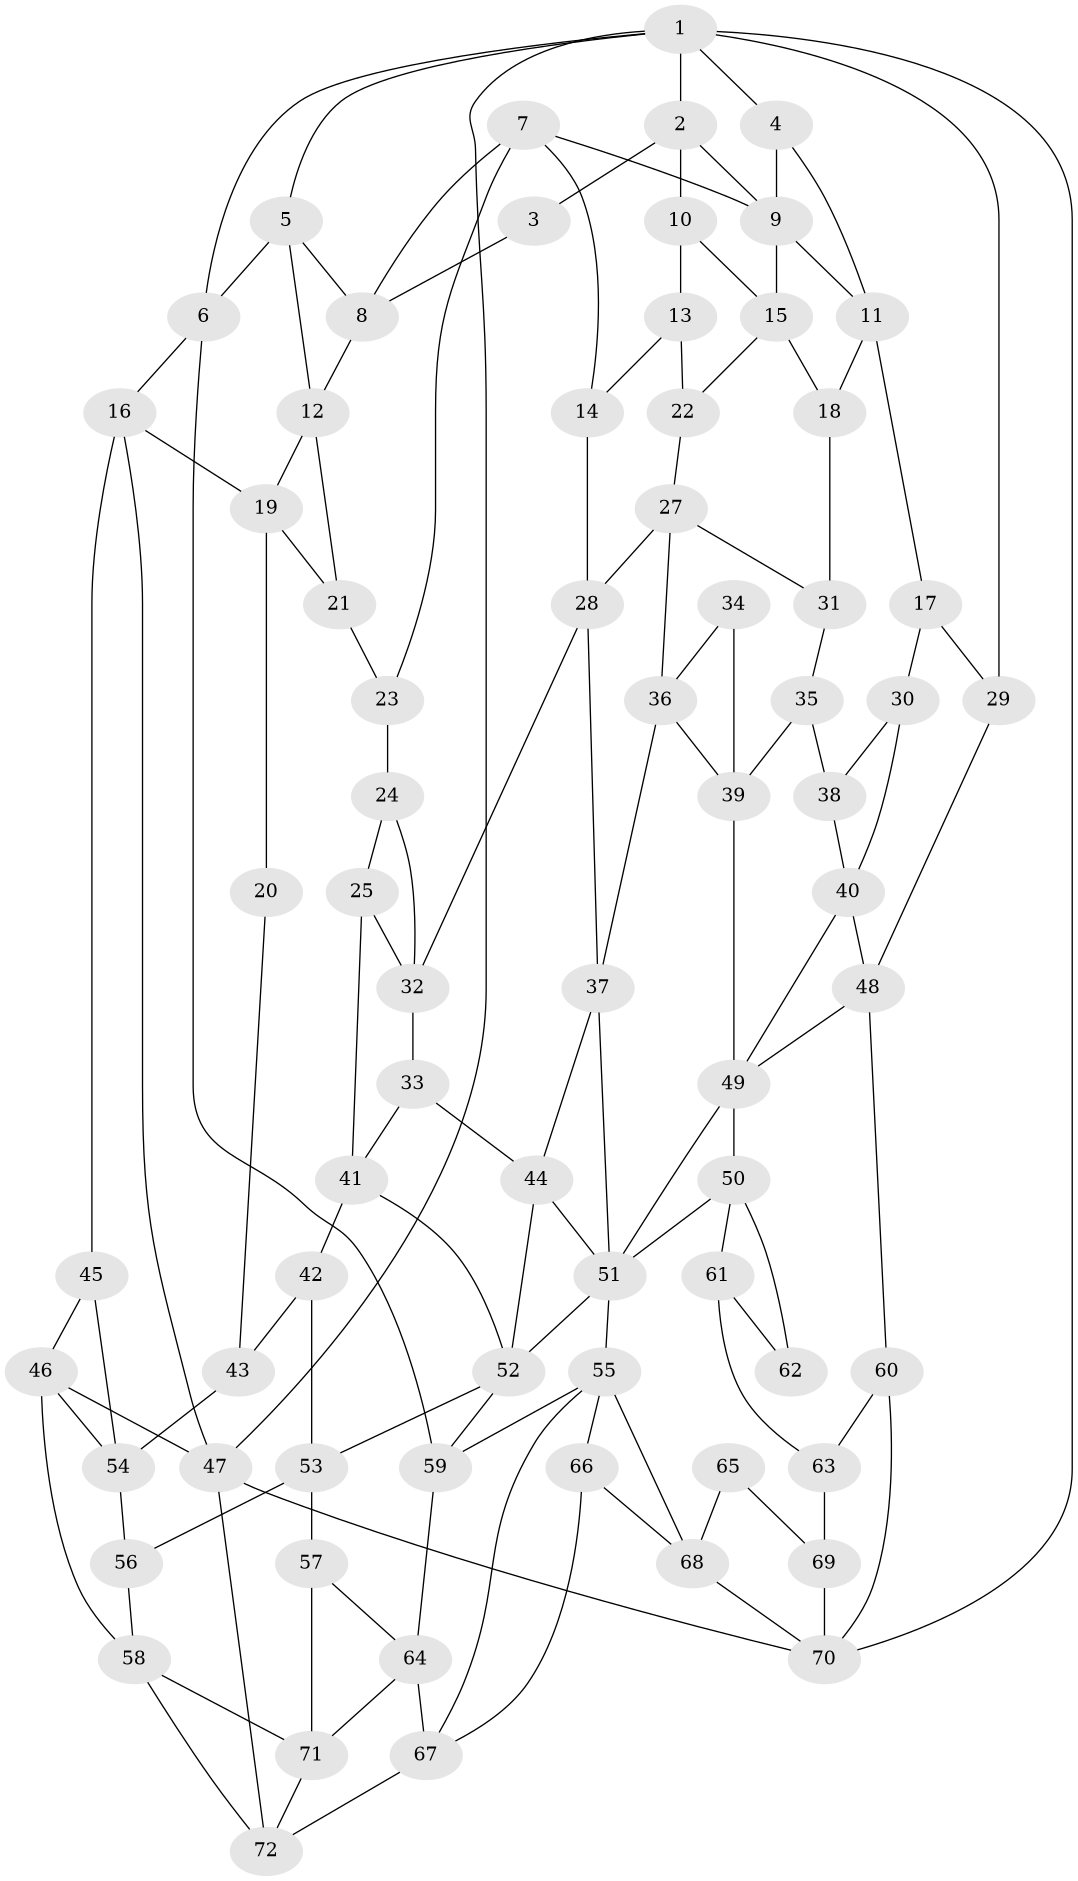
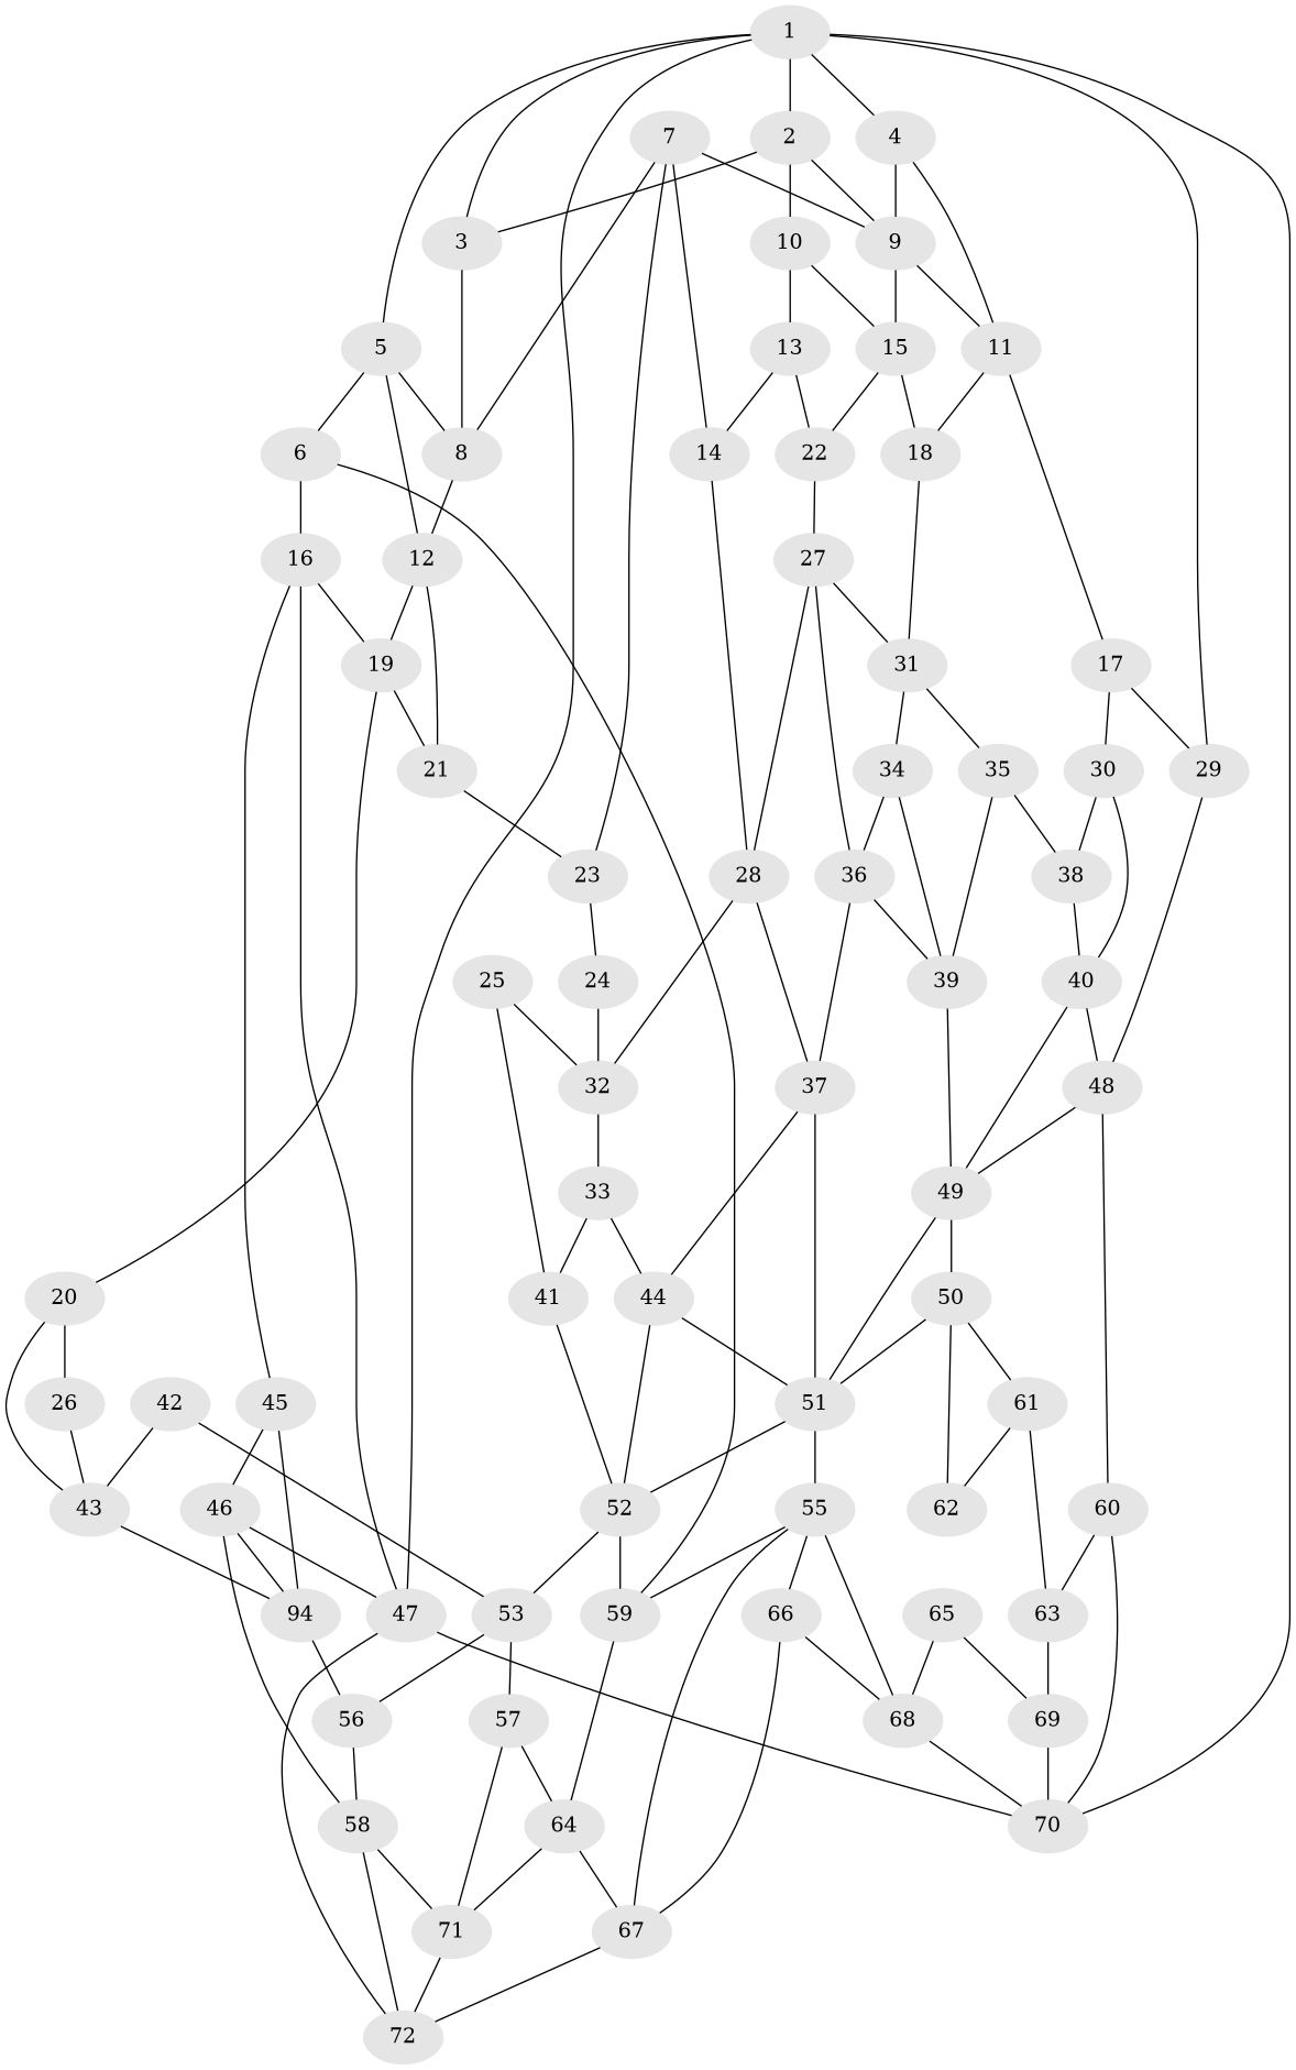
  graph {
    node [color=gray90 style=filled]
    edge [weight=1.0]
    1
    2
    3
    4
    5
    29
    47
    70
    9
    10
    8
    11
    6
    12
    48
    72
    15
    13
    17
    18
    16
    59
    19
    21
    45
    7
    14
    23
    28
    24
    22
    30
    31
    20
    27
    32
    37
-   54
+   54 [label=94]
    46
    38
    40
    34
    35
+   26
    43
    36
    25
    41
    33
    42
    52
    39
    44
    51
    49
    60
    55
    50
    53
    56
    57
    58
    71
    63
    61
    62
    66
    67
    68
    64
    69
    65
    1 -- 2
-   1 -- 6
+   1 -- 3
    1 -- 4
    1 -- 5
    1 -- 29
    1 -- 47
    1 -- 70
    2 -- 3
    2 -- 9
    2 -- 10
    3 -- 8
    4 -- 9
    4 -- 11
    5 -- 8
    5 -- 6
    5 -- 12
    29 -- 48
    47 -- 70
    47 -- 72
    9 -- 11
    9 -- 15
    10 -- 15
    10 -- 13
    8 -- 12
    11 -- 17
    11 -- 18
    6 -- 16
    6 -- 59
    12 -- 19
    12 -- 21
    48 -- 49
    48 -- 60
    15 -- 18
    15 -- 22
    13 -- 14
    13 -- 22 [weight=2.0]
    17 -- 29 [weight=2.0]
    17 -- 30
    18 -- 31
    16 -- 47
    16 -- 19
    16 -- 45
    59 -- 64
    19 -- 21
    19 -- 20
    21 -- 23
    45 -- 54 [weight=2.0]
    45 -- 46
    7 -- 9
    7 -- 8
    7 -- 14
    7 -- 23
    14 -- 28
    23 -- 24 [weight=2.0]
    28 -- 32
    28 -- 37
    24 -- 32
-   24 -- 25
    22 -- 27
    30 -- 38
    30 -- 40
+   31 -- 34
    31 -- 35
+   20 -- 26
    20 -- 43
    27 -- 28
    27 -- 31
    27 -- 36
    32 -- 33
    37 -- 44
    37 -- 51
    54 -- 56 [weight=2.0]
    46 -- 47
    46 -- 54
    46 -- 58
    38 -- 40
    40 -- 48
    40 -- 49
    34 -- 36
    34 -- 39
    35 -- 38 [weight=2.0]
    35 -- 39
+   26 -- 43
    43 -- 54
    36 -- 37
    36 -- 39
    25 -- 32
    25 -- 41
-   41 -- 42
    41 -- 52
    33 -- 41
    33 -- 44
    42 -- 43
    42 -- 53
    52 -- 59 [weight=2.0]
    52 -- 53
    39 -- 49
    44 -- 52
    44 -- 51
    51 -- 52
    51 -- 55
    49 -- 51
    49 -- 50
    60 -- 70
    60 -- 63
    55 -- 59
    55 -- 66
    55 -- 67
    55 -- 68
    50 -- 51
    50 -- 61
    50 -- 62
    53 -- 56
    53 -- 57
    56 -- 58
    57 -- 71
    57 -- 64
    58 -- 72
    58 -- 71
    71 -- 72
    63 -- 69 [weight=2.0]
    61 -- 63
    61 -- 62
    66 -- 67
    66 -- 68
    67 -- 72
    68 -- 70
    64 -- 71
    64 -- 67
    69 -- 70
    65 -- 68
    65 -- 69
  }
